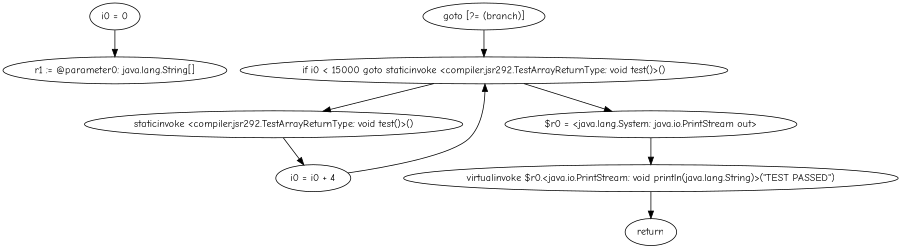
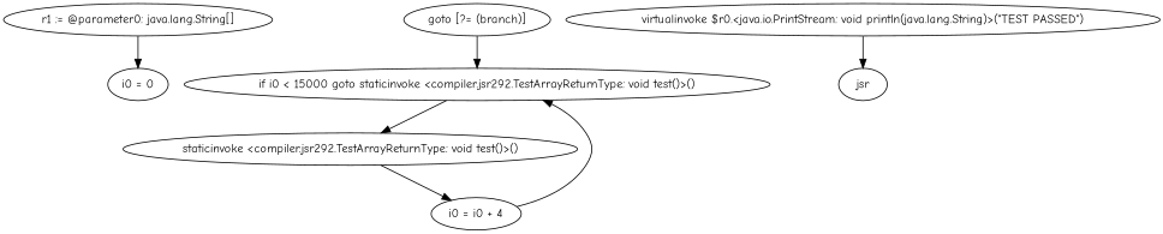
  digraph {
    fontname="Comic Neue"
    node [fontname="Comic Neue"]
    edge [fontname="Comic Neue"]
    "r1 := @parameter0: java.lang.String[]"
    "i0 = 0"
    "goto [?= (branch)]"
    "if i0 < 15000 goto staticinvoke <compiler.jsr292.TestArrayReturnType: void test()>()"
    "staticinvoke <compiler.jsr292.TestArrayReturnType: void test()>()"
-   "$r0 = <java.lang.System: java.io.PrintStream out>"
    n7 [label="i0 = i0 + 4"]
    "virtualinvoke $r0.<java.io.PrintStream: void println(java.lang.String)>(\"TEST PASSED\")"
-   return
-   "i0 = 0" -> "r1 := @parameter0: java.lang.String[]"
+   return [label=jsr]
+   "r1 := @parameter0: java.lang.String[]" -> "i0 = 0"
    "goto [?= (branch)]" -> "if i0 < 15000 goto staticinvoke <compiler.jsr292.TestArrayReturnType: void test()>()"
    "if i0 < 15000 goto staticinvoke <compiler.jsr292.TestArrayReturnType: void test()>()" -> "staticinvoke <compiler.jsr292.TestArrayReturnType: void test()>()"
-   "if i0 < 15000 goto staticinvoke <compiler.jsr292.TestArrayReturnType: void test()>()" -> "$r0 = <java.lang.System: java.io.PrintStream out>"
    "staticinvoke <compiler.jsr292.TestArrayReturnType: void test()>()" -> n7
-   "$r0 = <java.lang.System: java.io.PrintStream out>" -> "virtualinvoke $r0.<java.io.PrintStream: void println(java.lang.String)>(\"TEST PASSED\")"
    n7 -> "if i0 < 15000 goto staticinvoke <compiler.jsr292.TestArrayReturnType: void test()>()"
    "virtualinvoke $r0.<java.io.PrintStream: void println(java.lang.String)>(\"TEST PASSED\")" -> return
  }
